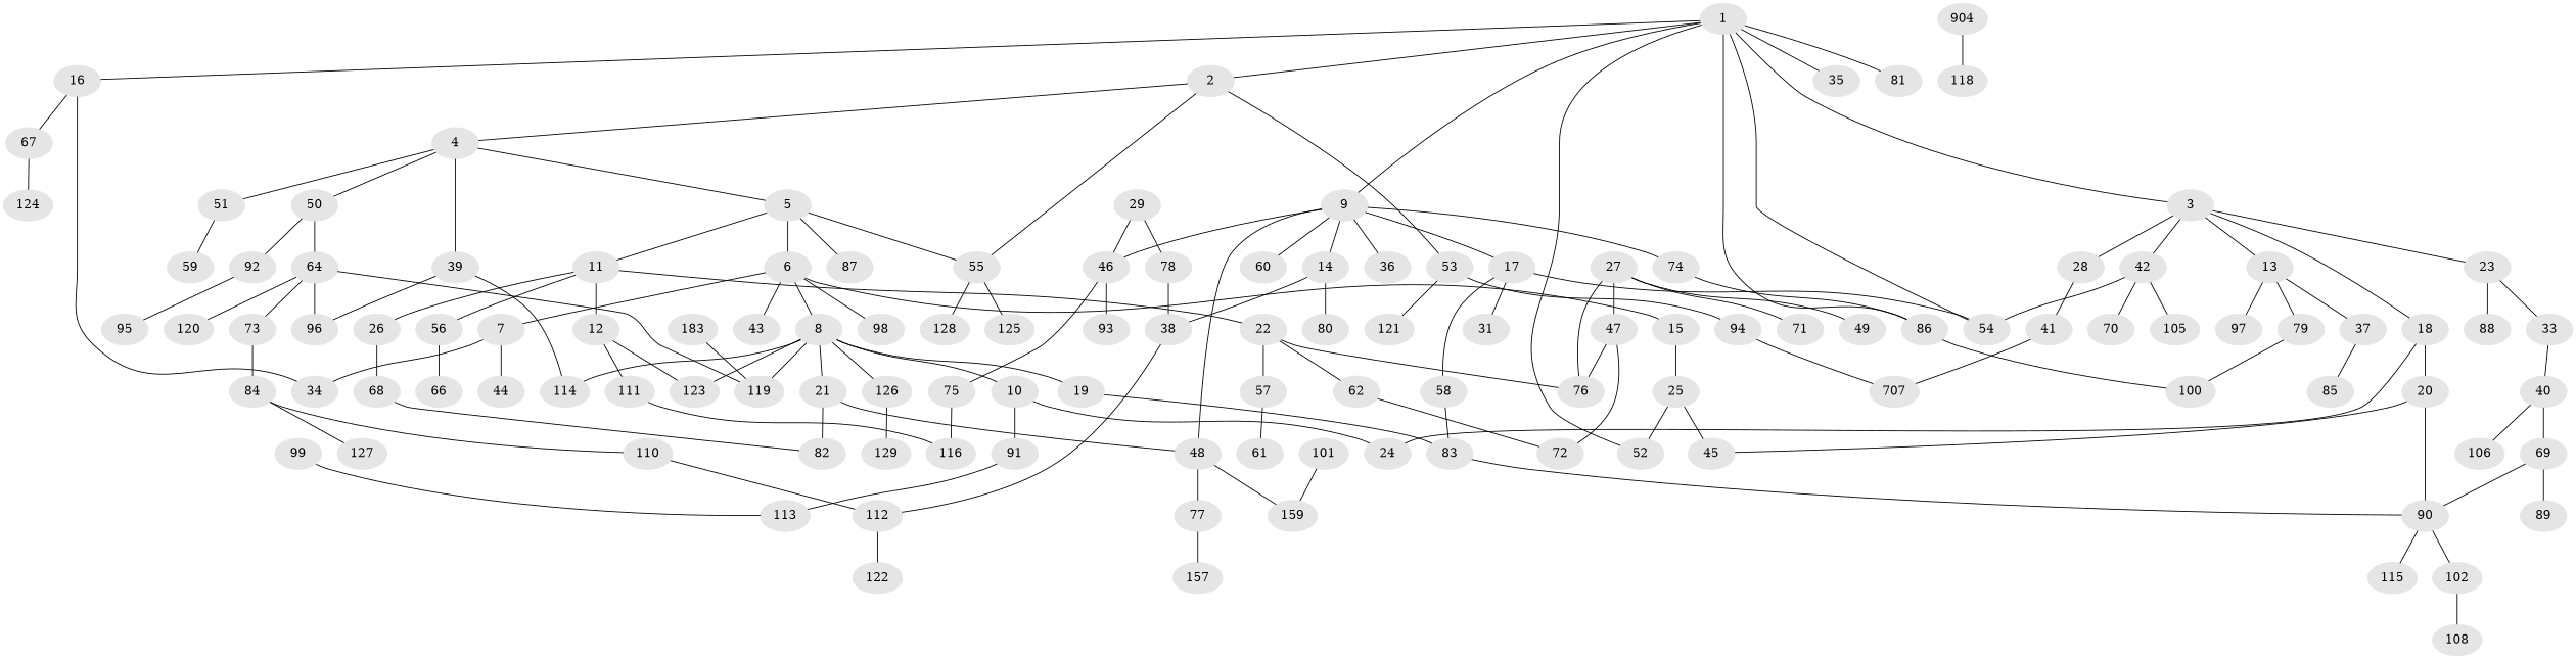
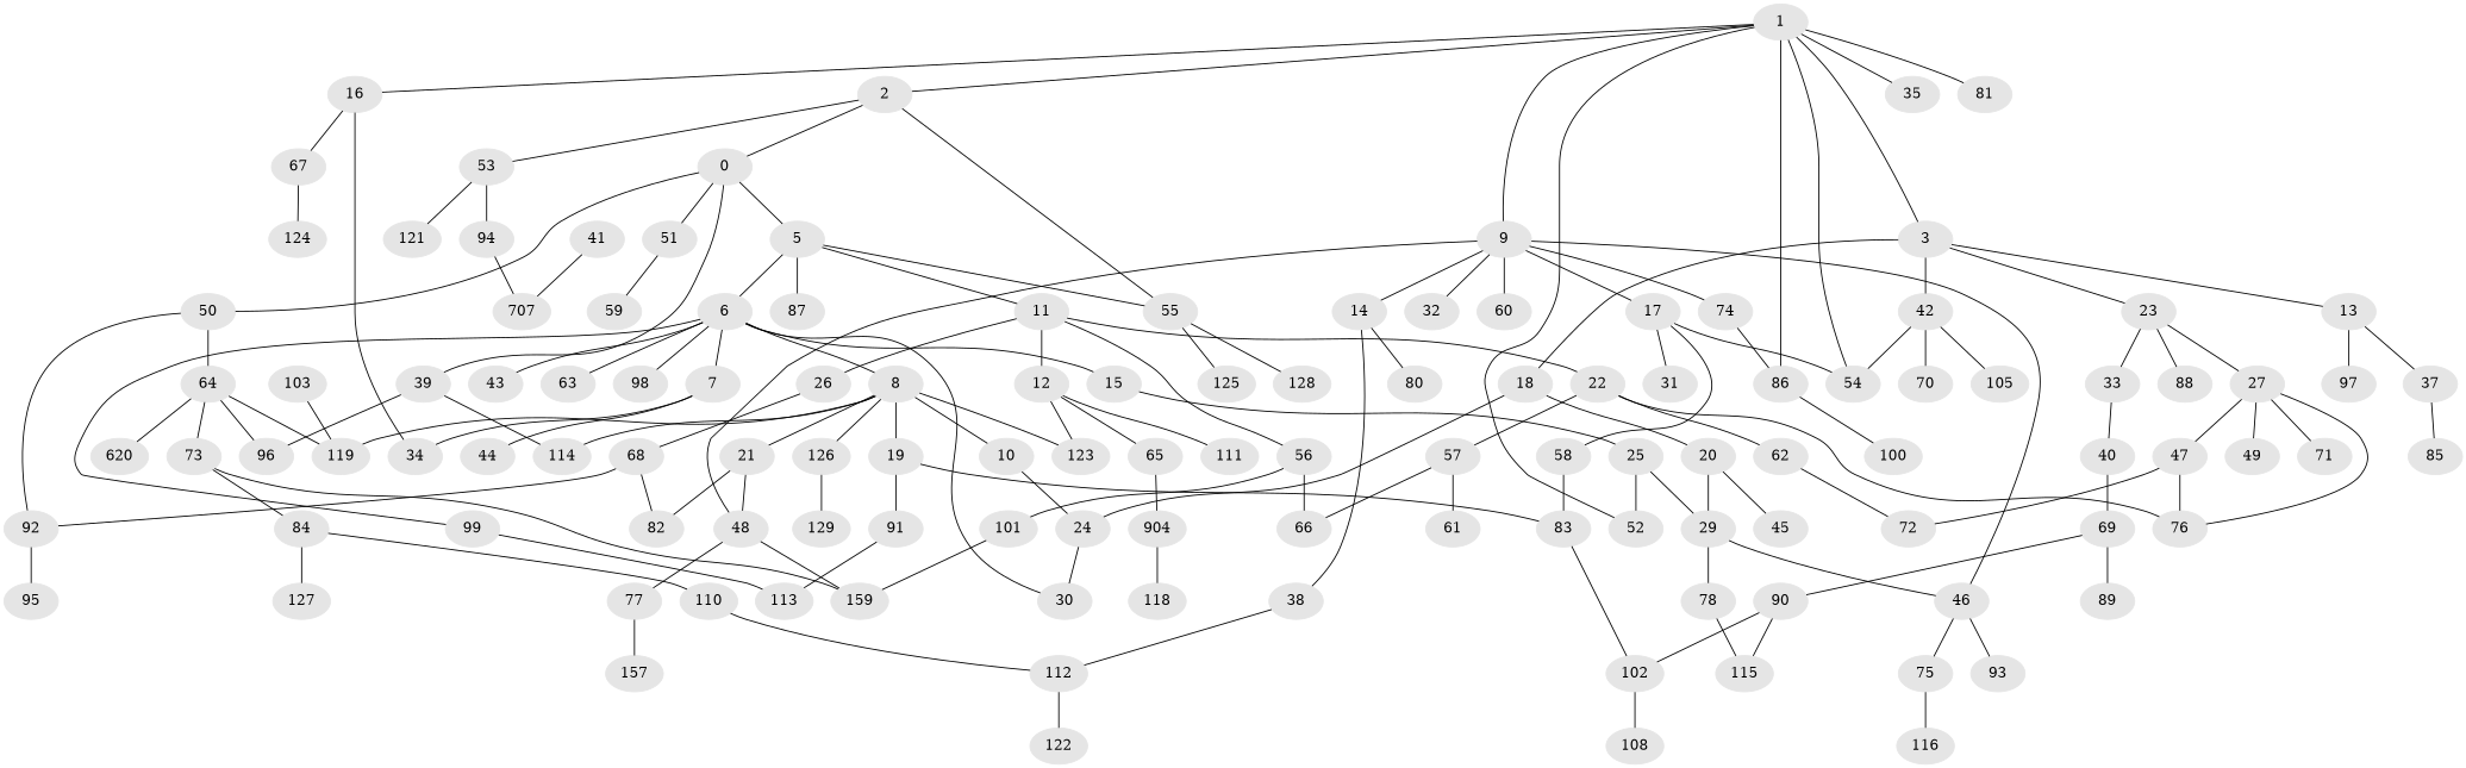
  graph {
    node [color=gray90 style=filled]
    1
    2
    3
    9
    16
    35
    52
    54
    81
    86
-   4
+   4 [label=0]
    53
    55
    13
    18
    23
-   28
    42
    14
    17
-   32 [label=36]
+   32
    46
    48
    60
    74
    34
    67
    100
    5
    39
    50
    51
    94
    121
    125
    128
    37
-   79
    97
    24
    20
    27
    33
    88
    41
    70
    105
    6
    11
    87
    114
    96
    64
    92
    59
    58
    83
    7
    8
    15
+   30
    43
+   63
    98
    99
    12
    22
    26
    56
    44
    10
    19
    21
    119
    123
    126
    25
    113
    91
    82
    129
    38
    80
    31
    75
    93
    77
    n88 [label=159]
+   65
    111
    57
    62
    76
    68
    66
    101
    n97 [label=904]
    116
    85
    112
    29
    124
    45
    90
    78
    61
    72
    47
    49
    71
    40
    n112 [label=707]
    115
    69
-   106
-   103 [label=183]
+   103
    122
    89
    n119 [label=157]
    73
-   120
+   120 [label=620]
    95
    84
    118
    102
    110
    127
    108
    1 -- 2
    1 -- 3
    1 -- 9
    1 -- 16
    1 -- 35
    1 -- 52
    1 -- 54
    1 -- 81
    1 -- 86
    2 -- 4
    2 -- 53
    2 -- 55
    3 -- 13
    3 -- 18
    3 -- 23
-   3 -- 28
    3 -- 42
    9 -- 14
    9 -- 17
    9 -- 32
    9 -- 46
    9 -- 48
    9 -- 60
    9 -- 74
    16 -- 34
    16 -- 67
    86 -- 100
    4 -- 5
    4 -- 39
    4 -- 50
    4 -- 51
    53 -- 94
    53 -- 121
    55 -- 125
    55 -- 128
    13 -- 37
-   13 -- 79
    13 -- 97
    18 -- 24
    18 -- 20
+   23 -- 27
    23 -- 33
    23 -- 88
-   28 -- 41
    42 -- 54
    42 -- 70
    42 -- 105
    14 -- 38
    14 -- 80
    17 -- 54
    17 -- 58
    17 -- 31
    46 -- 75
    46 -- 93
    48 -- 77
    48 -- n88
    74 -- 86
    67 -- 124
    5 -- 55
    5 -- 6
    5 -- 11
    5 -- 87
    39 -- 114
    39 -- 96
    50 -- 64
    50 -- 92
    51 -- 59
    94 -- n112
    37 -- 85
-   79 -- 100
-   20 -- 90
+   24 -- 30
+   20 -- 29
    20 -- 45
    27 -- 76
    27 -- 47
    27 -- 49
    27 -- 71
    33 -- 40
    41 -- n112
    6 -- 7
    6 -- 8
    6 -- 15
+   6 -- 30
    6 -- 43
+   6 -- 63
    6 -- 98
+   6 -- 99
    11 -- 12
    11 -- 22
    11 -- 26
    11 -- 56
    64 -- 96
    64 -- 119
    64 -- 73
    64 -- 120
    92 -- 95
    58 -- 83
-   83 -- 90
+   83 -- 102
    7 -- 34
    7 -- 44
    8 -- 114
    8 -- 10
    8 -- 19
    8 -- 21
    8 -- 119
    8 -- 123
    8 -- 126
    15 -- 25
    99 -- 113
    12 -- 123
+   12 -- 65
    12 -- 111
    22 -- 57
    22 -- 62
    22 -- 76
    26 -- 68
    56 -- 66
+   56 -- 101
    10 -- 24
    19 -- 83
-   10 -- 91
+   19 -- 91
    21 -- 48
    21 -- 82
    126 -- 129
    25 -- 52
-   25 -- 45
+   25 -- 29
    91 -- 113
    38 -- 112
    75 -- 116
    77 -- n119
-   111 -- 116
+   65 -- n97
+   57 -- 66
    57 -- 61
    62 -- 72
+   68 -- 92
    68 -- 82
    101 -- n88
    n97 -- 118
    112 -- 122
    29 -- 46
    29 -- 78
    90 -- 115
    90 -- 102
-   78 -- 38
+   78 -- 115
    47 -- 76
    47 -- 72
    40 -- 69
-   40 -- 106
    69 -- 90
    69 -- 89
    103 -- 119
+   73 -- n88
    73 -- 84
    84 -- 110
    84 -- 127
    102 -- 108
    110 -- 112
  }
